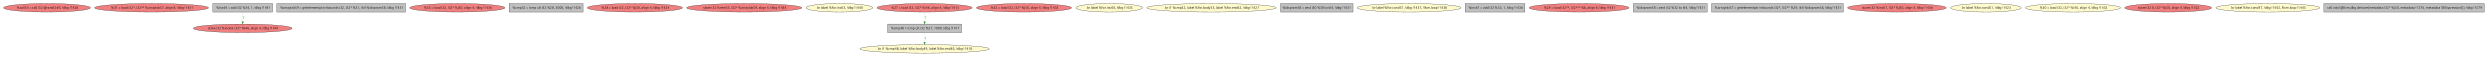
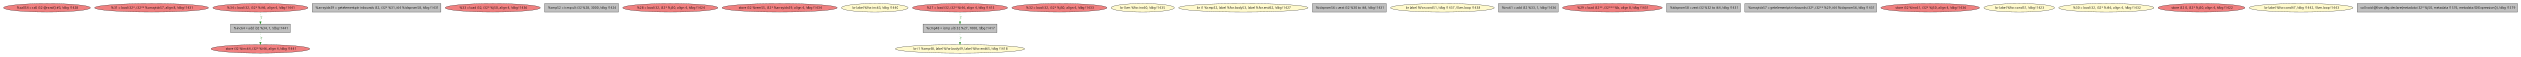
  digraph {
    fontname=Ubuntu
    node [fillcolor=lightcoral fontname=Ubuntu shape=ellipse style=filled]
    edge [color=forestgreen fontcolor=forestgreen fontname=Ubuntu style=dotted]
    n1 [label="  %call54 = call i32 @rand() #3, !dbg !1428"]
    n2 [label="  %31 = load i32*, i32** %arrayidx57, align 8, !dbg !1431"]
    n3 [label="  store i32 %inc64, i32* %i46, align 4, !dbg !1441"]
    n4 [fillcolor=grey label="  %arrayidx59 = getelementptr inbounds i32, i32* %31, i64 %idxprom58, !dbg !1431" shape=rectangle]
    n5 [label="  %33 = load i32, i32* %j50, align 4, !dbg !1436"]
    n6 [fillcolor=grey label="  %cmp52 = icmp ult i32 %28, 3000, !dbg !1426" shape=rectangle]
    n7 [label="  %28 = load i32, i32* %j50, align 4, !dbg !1424"]
    n8 [label="  store i32 %rem55, i32* %arrayidx59, align 4, !dbg !1434"]
    n9 [fillcolor=lemonchiffon label="  br label %for.inc63, !dbg !1440"]
    n10 [fillcolor=grey label="  %inc64 = add i32 %34, 1, !dbg !1441" shape=rectangle]
    n11 [fillcolor=grey label="  %cmp48 = icmp ult i32 %27, 1000, !dbg !1417" shape=rectangle]
    n12 [fillcolor=lemonchiffon label="  br i1 %cmp48, label %for.body49, label %for.end65, !dbg !1418"]
    n13 [label="  %32 = load i32, i32* %j50, align 4, !dbg !1433"]
-   n15 [fillcolor=lemonchiffon label="  br label %for.inc60, !dbg !1435"]
+   n14 [label="  %34 = load i32, i32* %i46, align 4, !dbg !1441"]
+   n15 [fillcolor=lemonchiffon label="br llvm %for.inc60, !dbg !1435"]
    n16 [fillcolor=lemonchiffon label="  br i1 %cmp52, label %for.body53, label %for.end62, !dbg !1427"]
-   n17 [fillcolor=grey label="%idxprom56 = zext i30 %30 to i64, !dbg !1431" shape=rectangle]
+   n17 [fillcolor=grey label="  %idxprom56 = zext i32 %30 to i64, !dbg !1431" shape=rectangle]
    n18 [fillcolor=lemonchiffon label="  br label %for.cond51, !dbg !1437, !llvm.loop !1438"]
    n19 [label="  %27 = load i32, i32* %i46, align 4, !dbg !1415"]
    n20 [fillcolor=grey label="  %inc61 = add i32 %33, 1, !dbg !1436" shape=rectangle]
    n21 [label="  %29 = load i32**, i32*** %b, align 8, !dbg !1431"]
    n22 [fillcolor=grey label="  %idxprom58 = zext i32 %32 to i64, !dbg !1431" shape=rectangle]
    n23 [fillcolor=grey label="  %arrayidx57 = getelementptr inbounds i32*, i32** %29, i64 %idxprom56, !dbg !1431" shape=rectangle]
    n24 [label="  store i32 %inc61, i32* %j50, align 4, !dbg !1436"]
    n25 [fillcolor=lemonchiffon label="  br label %for.cond51, !dbg !1423"]
    n26 [fillcolor=lemonchiffon label="  %30 = load i32, i32* %i46, align 4, !dbg !1432"]
    n27 [label="  store i32 0, i32* %j50, align 4, !dbg !1422"]
    n28 [fillcolor=lemonchiffon label="  br label %for.cond47, !dbg !1442, !llvm.loop !1443"]
    n29 [fillcolor=grey label="  call void @llvm.dbg.declare(metadata i32* %j50, metadata !1576, metadata !DIExpression()), !dbg !1579" shape=rectangle]
    n10 -> n3 [label=T]
    n11 -> n12 [label=T]
+   n14 -> n10 [label=T]
    n19 -> n11 [label=T]
  }
